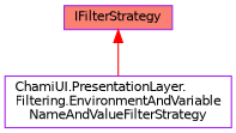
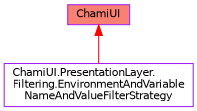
  digraph {
    node [color=purple fontname=Helvetica fontsize=10 shape=record style=filled]
    n1 [fillcolor=white fontcolor=black height=0.2 label="ChamiUI.PresentationLayer.\lFiltering.EnvironmentAndVariable\lNameAndValueFilterStrategy" width=0.4]
-   n2 [fillcolor=salmon height=0.2 label=IFilterStrategy width=0.4]
+   n2 [fillcolor=salmon height=0.2 label=ChamiUI width=0.4]
    n2 -> n1 [color=red dir=back fontname=Helvetica fontsize=10 labelfontname=Helvetica labelfontsize=10 style=solid]
  }
